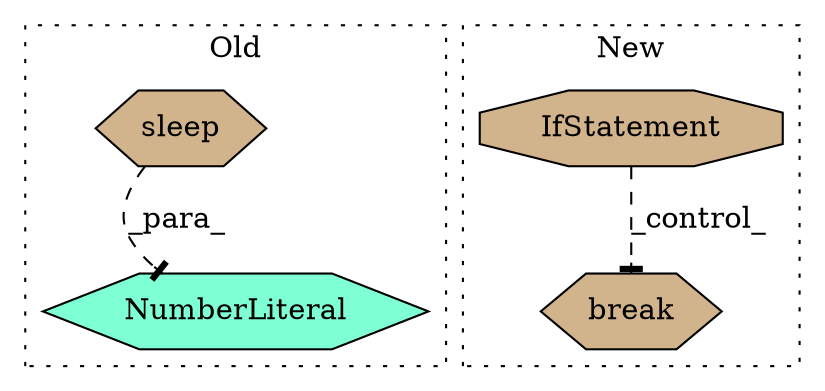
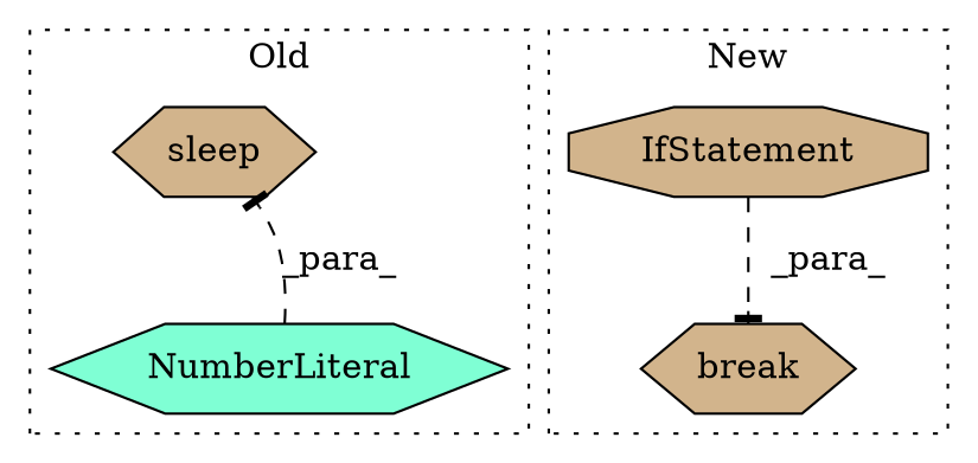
  digraph {
    node [fillcolor=tan shape=hexagon style=filled]
    edge [arrowhead=tee style=dashed]
    n1 [a=32 l="6,1" label=sleep s="1733,1742"]
    n2 [a=34 fillcolor=aquamarine l=3 label=NumberLiteral s=1739]
    n3 [a=10 l=6 label=break s=1811]
    n4 [a=25 l="4,2" label=IfStatement s="1742,1769" shape=octagon]
    subgraph cluster_1 {
      label=Old
      style=dotted
      n1
      n2
    }
    subgraph cluster_2 {
      label=New
      style=dotted
      n3
      n4
    }
-   n1 -> n2 [label=_para_]
-   n4 -> n3 [label=_control_]
+   n2 -> n1 [label=_para_]
+   n4 -> n3 [label=_para_]
  }
